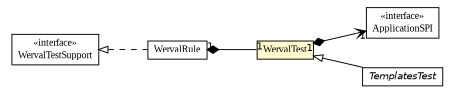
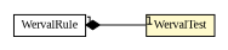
  digraph {
    fontname="Liberation Serif"
    nodesep=0.25
    rankdir=LR
    ranksep=0.5
    node [fontcolor=black fontname="Liberation Serif" fontsize=10.0 shape=plaintext]
    edge [arrowtail=diamond dir=both fontname="Liberation Serif" fontsize=10.0 headport=p labelfontname=Helvetica labelfontsize=10 tailport=p]
-   n1 [label=<<table title="io.werval.spi.ApplicationSPI" border="0" cellborder="1" cellspacing="0" cellpadding="2" port="p" href="../spi/ApplicationSPI.html"> 		<tr><td><table border="0" cellspacing="0" cellpadding="1"> <tr><td align="center" balign="center"> &#171;interface&#187; </td></tr> <tr><td align="center" balign="center"> ApplicationSPI </td></tr> 		</table></td></tr> 		</table>>]
    n2 [label=<<table title="io.werval.test.WervalRule" border="0" cellborder="1" cellspacing="0" cellpadding="2" port="p" href="./WervalRule.html"> 		<tr><td><table border="0" cellspacing="0" cellpadding="1"> <tr><td align="center" balign="center"> WervalRule </td></tr> 		</table></td></tr> 		</table>>]
    n3 [label=<<table title="io.werval.test.WervalTest" border="0" cellborder="1" cellspacing="0" cellpadding="2" port="p" bgcolor="lemonChiffon" href="./WervalTest.html"> 		<tr><td><table border="0" cellspacing="0" cellpadding="1"> <tr><td align="center" balign="center"> WervalTest </td></tr> 		</table></td></tr> 		</table>>]
-   n4 [label=<<table title="io.werval.test.templates.TemplatesTest" border="0" cellborder="1" cellspacing="0" cellpadding="2" port="p" href="./templates/TemplatesTest.html"> 		<tr><td><table border="0" cellspacing="0" cellpadding="1"> <tr><td align="center" balign="center"><font face="Helvetica-Oblique"> TemplatesTest </font></td></tr> 		</table></td></tr> 		</table>>]
-   n5 [label=<<table title="io.werval.test.WervalTestSupport" border="0" cellborder="1" cellspacing="0" cellpadding="2" port="p" href="./WervalTestSupport.html"> 		<tr><td><table border="0" cellspacing="0" cellpadding="1"> <tr><td align="center" balign="center"> &#171;interface&#187; </td></tr> <tr><td align="center" balign="center"> WervalTestSupport </td></tr> 		</table></td></tr> 		</table>>]
    n2 -> n3 [arrowhead=none color=black fontcolor=black headlabel=1 taillabel=1]
-   n3 -> n1 [arrowhead=open color=black fontcolor=black headlabel=1 taillabel=1]
-   n3 -> n4 [arrowtail=empty dir=back fontsize=10]
-   n5 -> n2 [arrowtail=empty dir=back fontsize=10 style=dashed]
  }
